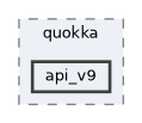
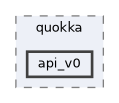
  digraph {
    compound=true
-   n1 [color=grey25 fillcolor="#edf0f7" fontname=Helvetica fontsize=10 height=0.2 label=api_v9 shape=box style="filled,bold" width=0.4]
+   n1 [color=grey25 fillcolor="#edf0f7" fontname=Helvetica fontsize=10 height=0.2 label=api_v0 shape=box style="filled,bold" width=0.4]
    subgraph cluster_1 {
      bgcolor="#edf0f7"
      fontname=Helvetica
      fontsize=10
      label=quokka
      pencolor=grey50
      style="filled,dashed"
      n1
    }
  }
